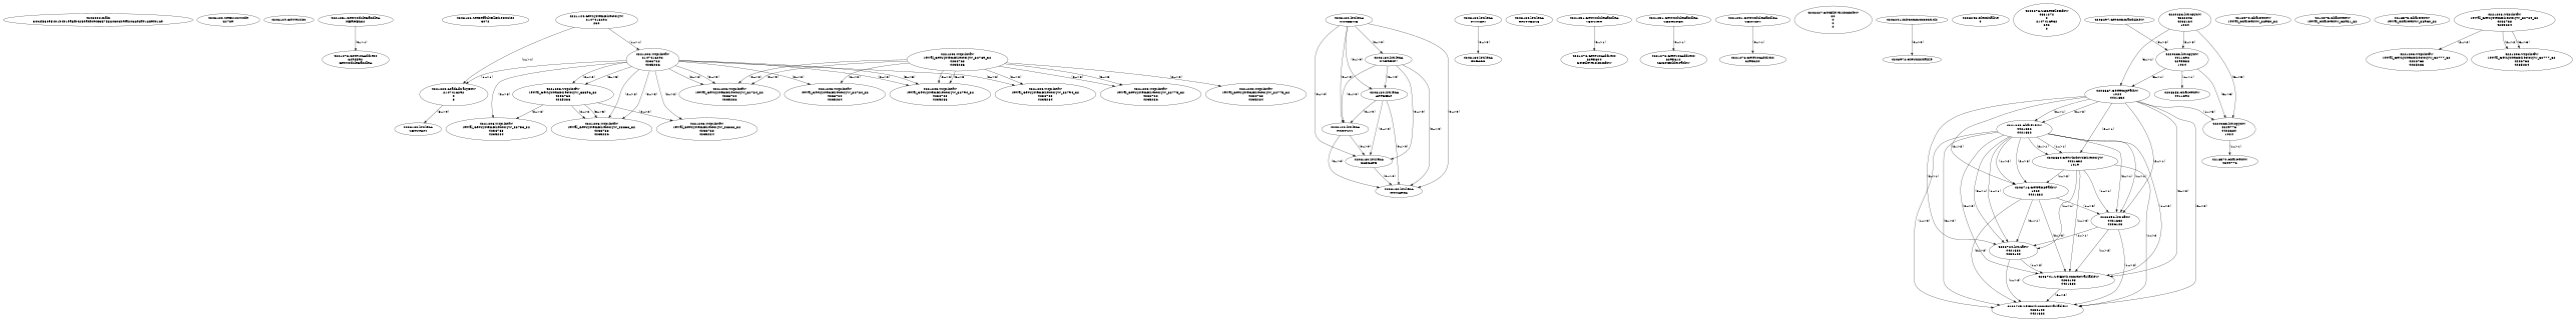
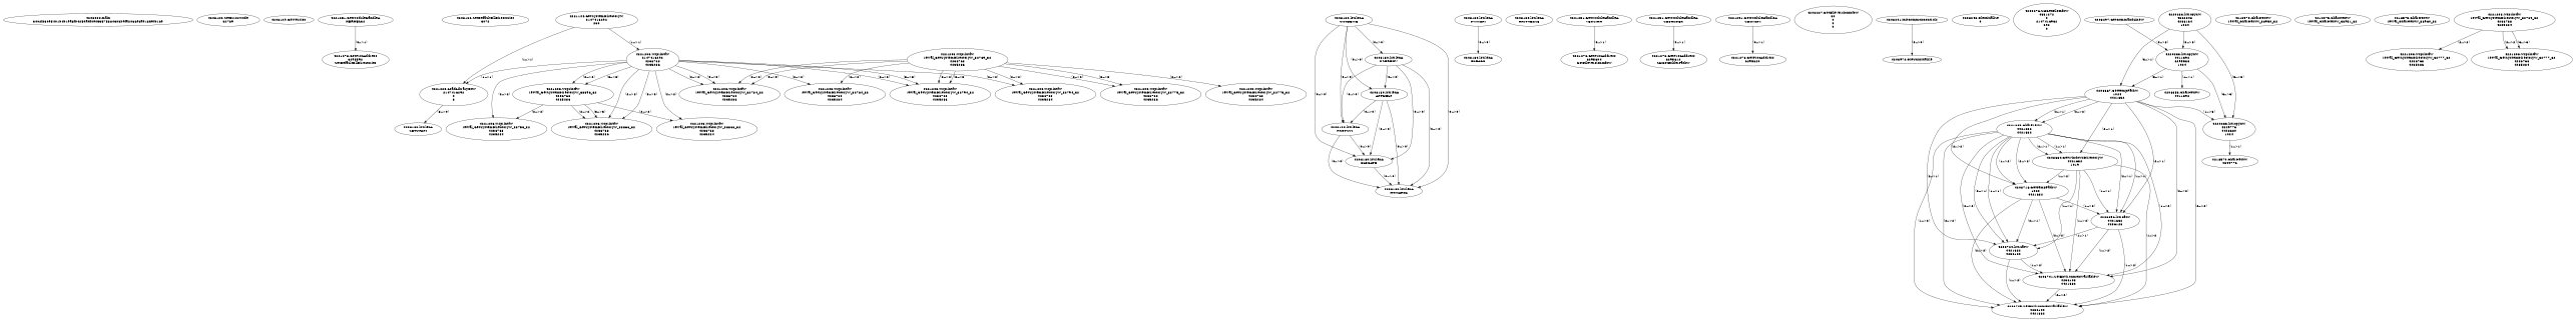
  digraph {
    n1 [label="4208088.main\n30c2f230e5401b4b1ea8fb425dadf4e453575884303b9fa2066e6a91859f016e"]
    n2 [label="4208123.SetErrorMode\n32769"]
    n3 [label="4208129.GetVersion\n"]
    n4 [label="4221251.GetModuleHandleA\nKERNEL32"]
-   n5 [label="4221278.GetProcAddress\n6295592\nGetModuleHandleA"]
+   n5 [label="4221278.GetProcAddress\n6295592\nSetDefaultDllDirectories"]
    n6 [label="4208166.SetDefaultDllDirectories\n3072"]
    n7 [label="4221144.GetSystemDirectoryW\n2147416292\n260"]
    n8 [label="4221203.wsprintfW\n2147416292\n4236768\n4235286"]
    n9 [label="4221223.LoadLibraryExW\n2147416292\n0\n8"]
    n10 [label="4221203.wsprintfW\nretval_GetSystemDirectoryW_38396_32\n4236768\n4235286"]
    n11 [label="4221203.wsprintfW\nretval_GetSystemDirectoryW_38753_32\n4236768\n4235284"]
    n12 [label="4221203.wsprintfW\nretval_GetSystemDirectoryW_38866_32\n4236768\n4235286"]
    n13 [label="4221203.wsprintfW\nretval_GetSystemDirectoryW_38866_32\n4236768\n4235284"]
    n14 [label="4221203.wsprintfW\nretval_GetSystemDirectoryW_32784_32\n4236768\n4235286"]
    n15 [label="4221203.wsprintfW\nretval_GetSystemDirectoryW_32784_32\n4236768\n4235284"]
    n16 [label="4221203.wsprintfW\nretval_GetSystemDirectoryW_32794_32\n4236768\n4235286"]
    n17 [label="4221203.wsprintfW\nretval_GetSystemDirectoryW_32794_32\n4236768\n4235284"]
    n18 [label="4208180.lstrlenA\nSETUPAPI"]
    n19 [label="4208180.lstrlenA\nUXTHEME"]
    n20 [label="4208180.lstrlenA\nUSERENV"]
    n21 [label="4208180.lstrlenA\nAPPHELP"]
    n22 [label="4208180.lstrlenA\nPROPSYS"]
    n23 [label="4208180.lstrlenA\nCLBCATQ"]
    n24 [label="4208180.lstrlenA\nNTMARTA"]
    n25 [label="4208180.lstrlenA\nDWMAPI"]
    n26 [label="4208180.lstrlenA\nOLEACC"]
    n27 [label="4208180.lstrlenA\nCRYPTBASE"]
    n28 [label="4221251.GetModuleHandleA\nVERSION"]
    n29 [label="4221278.GetProcAddress\n6295604\nGetFileVersionInfoW"]
    n30 [label="4221251.GetModuleHandleA\nSHFOLDER"]
    n31 [label="4221278.GetProcAddress\n6295612\nSHGetFolderPathW"]
    n32 [label="4221251.GetModuleHandleA\nSHLWAPI"]
    n33 [label="4221278.GetProcAddress\n6295620\n"]
    n34 [label="4208227.GetFileVersionInfoW\n30\n0\n0\n0"]
    n35 [label="4208241.InitCommonControls\n"]
    n36 [label="4208972.OleUninitialize\n"]
    n37 [label="4208248.OleInitialize\n0"]
    n38 [label="4208276.SHGetFileInfoW\n4331272\n0\n2147416932\n692\n0"]
    n39 [label="4220233.lstrcpynW\n4362848\n4236164\n1024"]
    n40 [label="4220233.lstrcpynW\n4411392\n6295588\n1024"]
    n41 [label="4208667.GetTempPathW\n1024\n4421632"]
    n42 [label="4220233.lstrcpynW\n4349776\n4423680\n1024"]
    n43 [label="4208353.CharNextW\n4411392"]
    n44 [label="4221045.CharPrevW\n4421632\n4421632"]
    n45 [label="4208684.GetWindowsDirectoryW\n4421632\n1019"]
    n46 [label="4208696.lstrcatW\n4421632\n4236128"]
    n47 [label="4208716.GetTempPathW\n1020\n4421632"]
    n48 [label="4208724.lstrcatW\n4421632\n4236120"]
    n49 [label="4208741.SetEnvironmentVariableW\n4236108\n4421632"]
    n50 [label="4208749.SetEnvironmentVariableW\n4236100\n4421632"]
    n51 [label="4218570.CharNextW\n4349776"]
    n52 [label="4208297.GetCommandLineW\n"]
    n53 [label="4218575.CharNextW\nretval_CharNextW_38950_32"]
    n54 [label="4218575.CharNextW\nretval_CharNextW_38951_32"]
    n55 [label="4218575.CharNextW\nretval_CharNextW_38960_32"]
    n56 [label="4221203.wsprintfW\nretval_GetSystemDirectoryW_32769_32\n4236768\n4235286"]
    n57 [label="4221203.wsprintfW\nretval_GetSystemDirectoryW_32775_32\n4236768\n4235286"]
    n58 [label="4221203.wsprintfW\nretval_GetSystemDirectoryW_32775_32\n4236768\n4235284"]
    n59 [label="4221203.wsprintfW\nretval_GetSystemDirectoryW_32769_32\n4236768\n4235284"]
    n60 [label="4221203.wsprintfW\nretval_GetSystemDirectoryW_32777_32\n4236768\n4235286"]
    n61 [label="4221203.wsprintfW\nretval_GetSystemDirectoryW_32777_32\n4236768\n4235284"]
    n4 -> n5 [label="(0-->1)"]
    n7 -> n8 [label="(1-->1)"]
    n7 -> n9 [label="(1-->1)"]
    n8 -> n9 [label="(1-->1)"]
    n8 -> n10 [label="(2-->2)"]
    n8 -> n10 [label="(3-->3)"]
    n8 -> n11 [label="(2-->2)"]
    n8 -> n12 [label="(2-->2)"]
    n8 -> n12 [label="(3-->3)"]
    n8 -> n13 [label="(2-->2)"]
    n8 -> n14 [label="(2-->2)"]
    n8 -> n14 [label="(3-->3)"]
    n8 -> n15 [label="(2-->2)"]
    n8 -> n16 [label="(2-->2)"]
    n8 -> n16 [label="(3-->3)"]
    n8 -> n17 [label="(2-->2)"]
    n9 -> n18 [label="(3-->0)"]
    n10 -> n11 [label="(2-->2)"]
    n10 -> n12 [label="(2-->2)"]
    n10 -> n12 [label="(3-->3)"]
    n10 -> n13 [label="(2-->2)"]
    n19 -> n20 [label="(0-->0)"]
    n19 -> n21 [label="(0-->0)"]
    n19 -> n22 [label="(0-->0)"]
    n19 -> n23 [label="(0-->0)"]
    n19 -> n24 [label="(0-->0)"]
    n20 -> n21 [label="(0-->0)"]
    n20 -> n22 [label="(0-->0)"]
    n20 -> n23 [label="(0-->0)"]
    n20 -> n24 [label="(0-->0)"]
    n21 -> n22 [label="(0-->0)"]
    n21 -> n23 [label="(0-->0)"]
    n21 -> n24 [label="(0-->0)"]
    n22 -> n23 [label="(0-->0)"]
    n22 -> n24 [label="(0-->0)"]
    n23 -> n24 [label="(0-->0)"]
    n25 -> n26 [label="(0-->0)"]
    n28 -> n29 [label="(0-->1)"]
    n30 -> n31 [label="(0-->1)"]
    n32 -> n33 [label="(0-->1)"]
    n35 -> n36 [label="(0-->0)"]
    n39 -> n40 [label="(3-->3)"]
    n39 -> n41 [label="(3-->1)"]
    n39 -> n42 [label="(3-->3)"]
    n40 -> n41 [label="(3-->1)"]
    n40 -> n42 [label="(3-->3)"]
    n40 -> n43 [label="(1-->1)"]
    n41 -> n42 [label="(1-->3)"]
    n41 -> n44 [label="(2-->1)"]
    n41 -> n44 [label="(2-->2)"]
    n41 -> n45 [label="(2-->1)"]
    n41 -> n46 [label="(2-->1)"]
    n41 -> n47 [label="(2-->2)"]
    n41 -> n48 [label="(2-->1)"]
    n41 -> n49 [label="(2-->2)"]
    n41 -> n50 [label="(2-->2)"]
    n42 -> n51 [label="(1-->1)"]
    n44 -> n45 [label="(1-->1)"]
    n44 -> n45 [label="(2-->1)"]
    n44 -> n46 [label="(1-->1)"]
    n44 -> n46 [label="(2-->1)"]
    n44 -> n47 [label="(1-->2)"]
    n44 -> n47 [label="(2-->2)"]
    n44 -> n48 [label="(1-->1)"]
    n44 -> n48 [label="(2-->1)"]
    n44 -> n49 [label="(1-->2)"]
    n44 -> n49 [label="(2-->2)"]
    n44 -> n50 [label="(1-->2)"]
    n44 -> n50 [label="(2-->2)"]
    n45 -> n46 [label="(1-->1)"]
    n45 -> n47 [label="(1-->2)"]
    n45 -> n48 [label="(1-->1)"]
    n45 -> n49 [label="(1-->2)"]
    n45 -> n50 [label="(1-->2)"]
    n46 -> n48 [label="(1-->1)"]
    n46 -> n49 [label="(1-->2)"]
    n46 -> n50 [label="(1-->2)"]
    n47 -> n46 [label="(1-->2)"]
    n47 -> n48 [label="(2-->1)"]
    n47 -> n49 [label="(2-->2)"]
    n47 -> n50 [label="(2-->2)"]
    n48 -> n49 [label="(1-->2)"]
    n48 -> n50 [label="(1-->2)"]
    n49 -> n50 [label="(2-->2)"]
    n52 -> n40 [label="(0-->2)"]
    n56 -> n14 [label="(2-->2)"]
    n56 -> n14 [label="(3-->3)"]
    n56 -> n15 [label="(2-->2)"]
    n56 -> n16 [label="(2-->2)"]
    n56 -> n16 [label="(3-->3)"]
    n56 -> n17 [label="(2-->2)"]
    n56 -> n57 [label="(2-->2)"]
    n56 -> n57 [label="(3-->3)"]
    n56 -> n58 [label="(2-->2)"]
    n59 -> n60 [label="(2-->2)"]
    n59 -> n61 [label="(2-->2)"]
    n59 -> n61 [label="(3-->3)"]
  }
